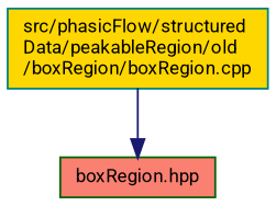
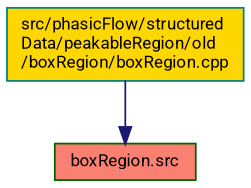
  digraph {
    fontname=Roboto
    node [fontname=Roboto fontsize=10 shape=record style=filled]
    n1 [color=teal fillcolor=gold fontcolor=black height=0.2 label="src/phasicFlow/structured\lData/peakableRegion/old\l/boxRegion/boxRegion.cpp" width=0.4]
-   n2 [color=darkgreen fillcolor=salmon height=0.2 label="boxRegion.hpp" width=0.4]
+   n2 [color=darkgreen fillcolor=salmon height=0.2 label="boxRegion.src" width=0.4]
    n1 -> n2 [color=midnightblue fontname=Roboto fontsize=10 labelfontname=Helvetica labelfontsize=10 style=solid]
  }
